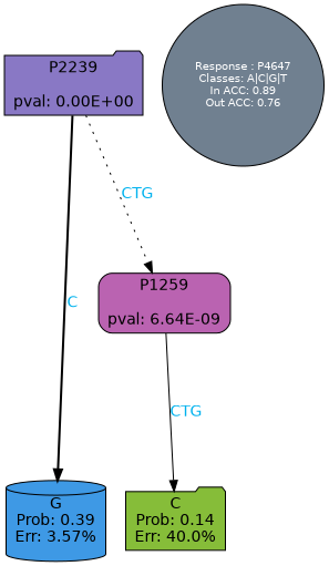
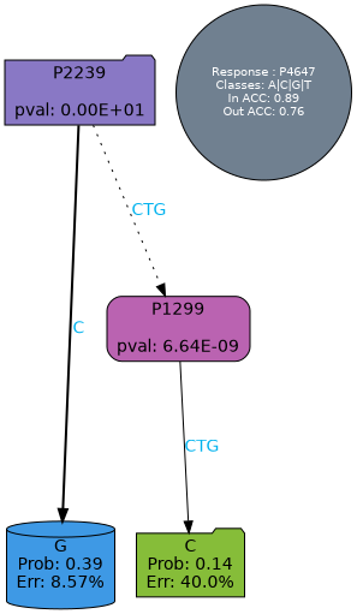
  digraph {
    ranksep=equally
    splines=polylines
    node [color=black fontname=helvetica shape=folder style="filled, rounded"]
    edge [fontcolor=deepskyblue2 fontname=helvetica]
    n1 [fillcolor="#86bd39" label="C\nProb: 0.14\nErr: 40.0%"]
-   n2 [fillcolor="#3e99e5" label="G\nProb: 0.39\nErr: 3.57%" shape=cylinder]
+   n2 [fillcolor="#3e99e5" label="G\nProb: 0.39\nErr: 8.57%" shape=cylinder]
    n3 [align=left fillcolor=slategray fontcolor=white fontsize=10 label="Response : P4647\nClasses: A|C|G|T\nIn ACC: 0.89\nOut ACC: 0.76\n" shape=circle style=filled]
-   n4 [fillcolor="#8978c5" label="P2239\n\npval: 0.00E+00"]
-   n5 [fillcolor="#ba63b1" label="P1259\n\npval: 6.64E-09" shape=box]
+   n4 [fillcolor="#8978c5" label="P2239\n\npval: 0.00E+01"]
+   n5 [fillcolor="#ba63b1" label="P1299\n\npval: 6.64E-09" shape=box]
    subgraph sub_1 {
      rank=same
      n1
      n2
    }
    subgraph sub_2 {
      rank=same
      n3
      n4
    }
    n4 -> n2 [label=C style=bold]
    n4 -> n5 [label=CTG style=dotted]
    n5 -> n1 [label=CTG style=solid]
  }
